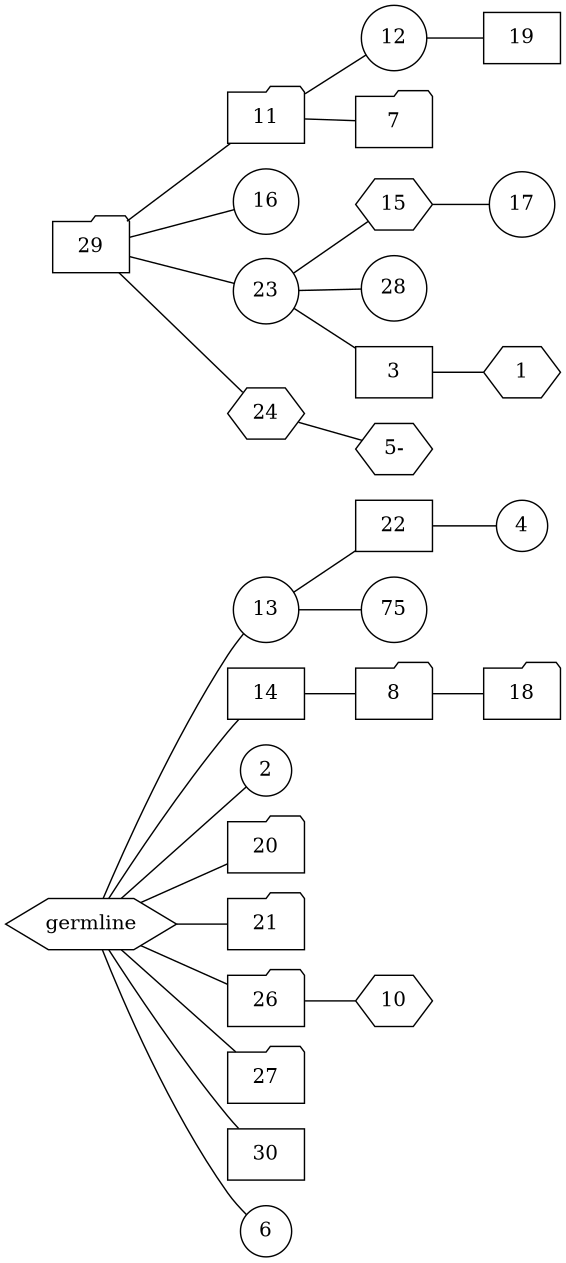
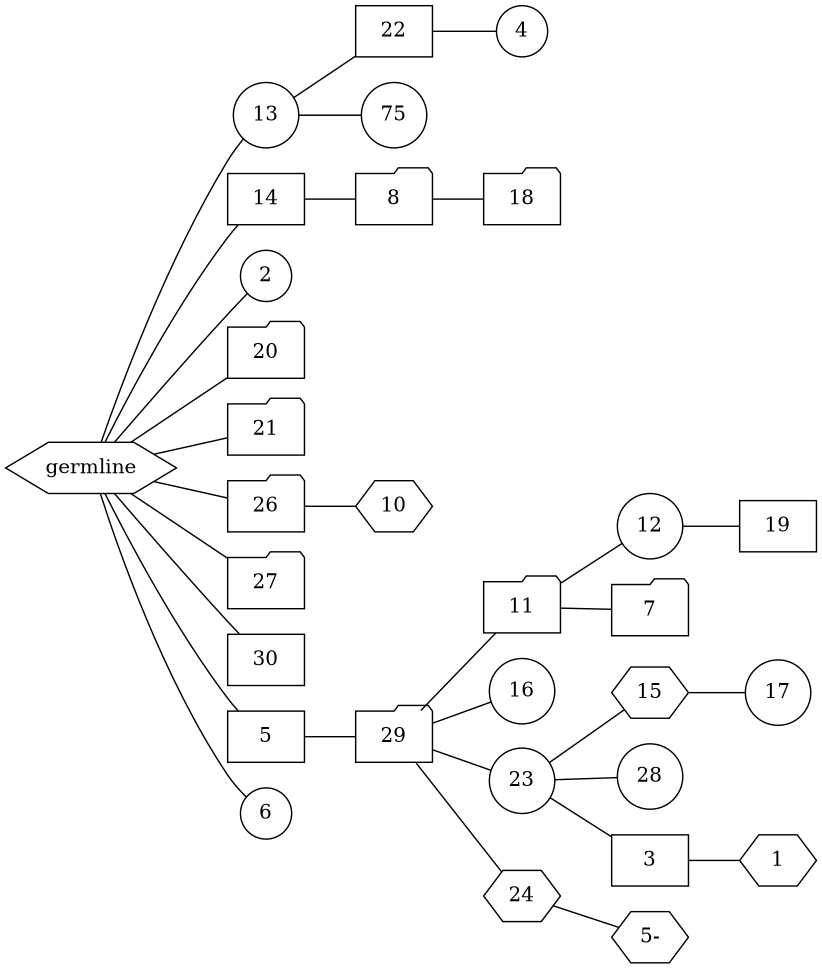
  graph {
    rankdir=LR
    node [shape=circle]
    n1 [label=germline shape=hexagon]
    n2 [label=13]
    n3 [label=14 shape=box]
    n4 [label=2]
    n5 [label=20 shape=folder]
    n6 [label=21 shape=folder]
    n7 [label=26 shape=folder]
    n8 [label=27 shape=folder]
    n9 [label=30 shape=box]
+   n10 [label=5 shape=box]
    n11 [label=6]
    n12 [label=22 shape=box]
    n13 [label=75]
    n14 [label=8 shape=folder]
    n15 [label=10 shape=hexagon]
    n16 [label=29 shape=folder]
    n17 [label=4]
    n18 [label=18 shape=folder]
    n19 [label=11 shape=folder]
    n20 [label=16]
    n21 [label=23]
    n22 [label=24 shape=hexagon]
    n23 [label=12]
    n24 [label=7 shape=folder]
    n25 [label=15 shape=hexagon]
    n26 [label=28]
    n27 [label=3 shape=box]
    n28 [label="5-" shape=hexagon]
    n29 [label=19 shape=box]
    n30 [label=17]
    n31 [label=1 shape=hexagon]
    n1 -- n2
    n1 -- n3
    n1 -- n4
    n1 -- n5
    n1 -- n6
    n1 -- n7
    n1 -- n8
    n1 -- n9
+   n1 -- n10
    n1 -- n11
    n2 -- n12
    n2 -- n13
    n3 -- n14
    n7 -- n15
+   n10 -- n16
    n12 -- n17
    n14 -- n18
    n16 -- n19
    n16 -- n20
    n16 -- n21
    n16 -- n22
    n19 -- n23
    n19 -- n24
    n21 -- n25
    n21 -- n26
    n21 -- n27
    n22 -- n28
    n23 -- n29
    n25 -- n30
    n27 -- n31
  }
